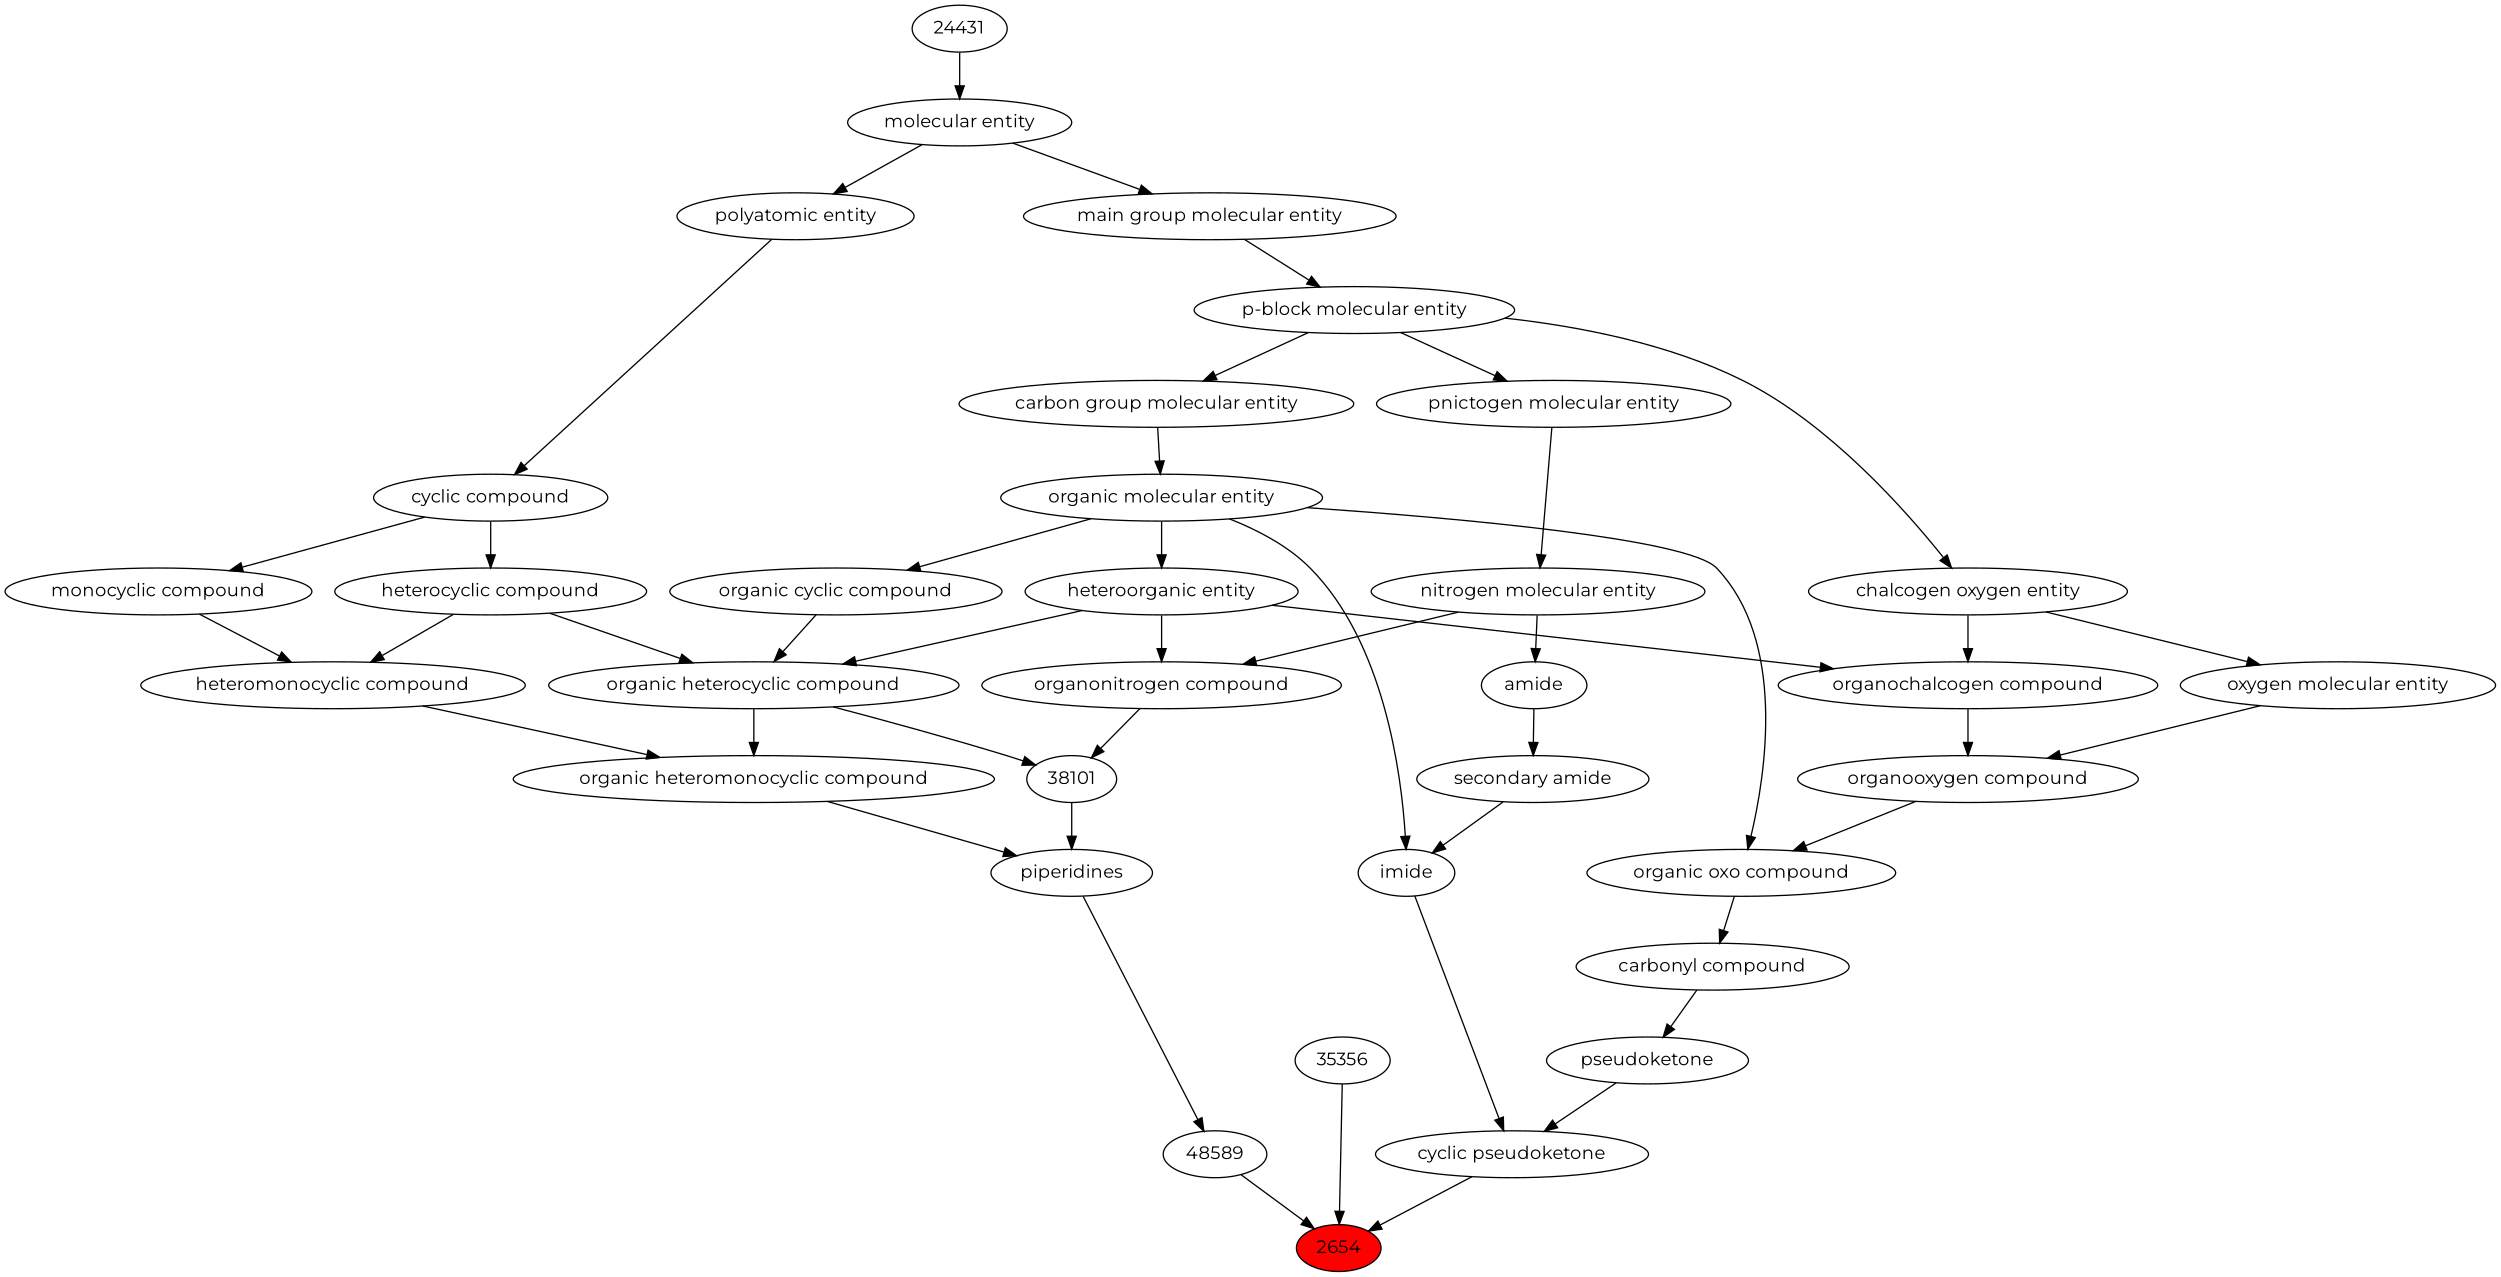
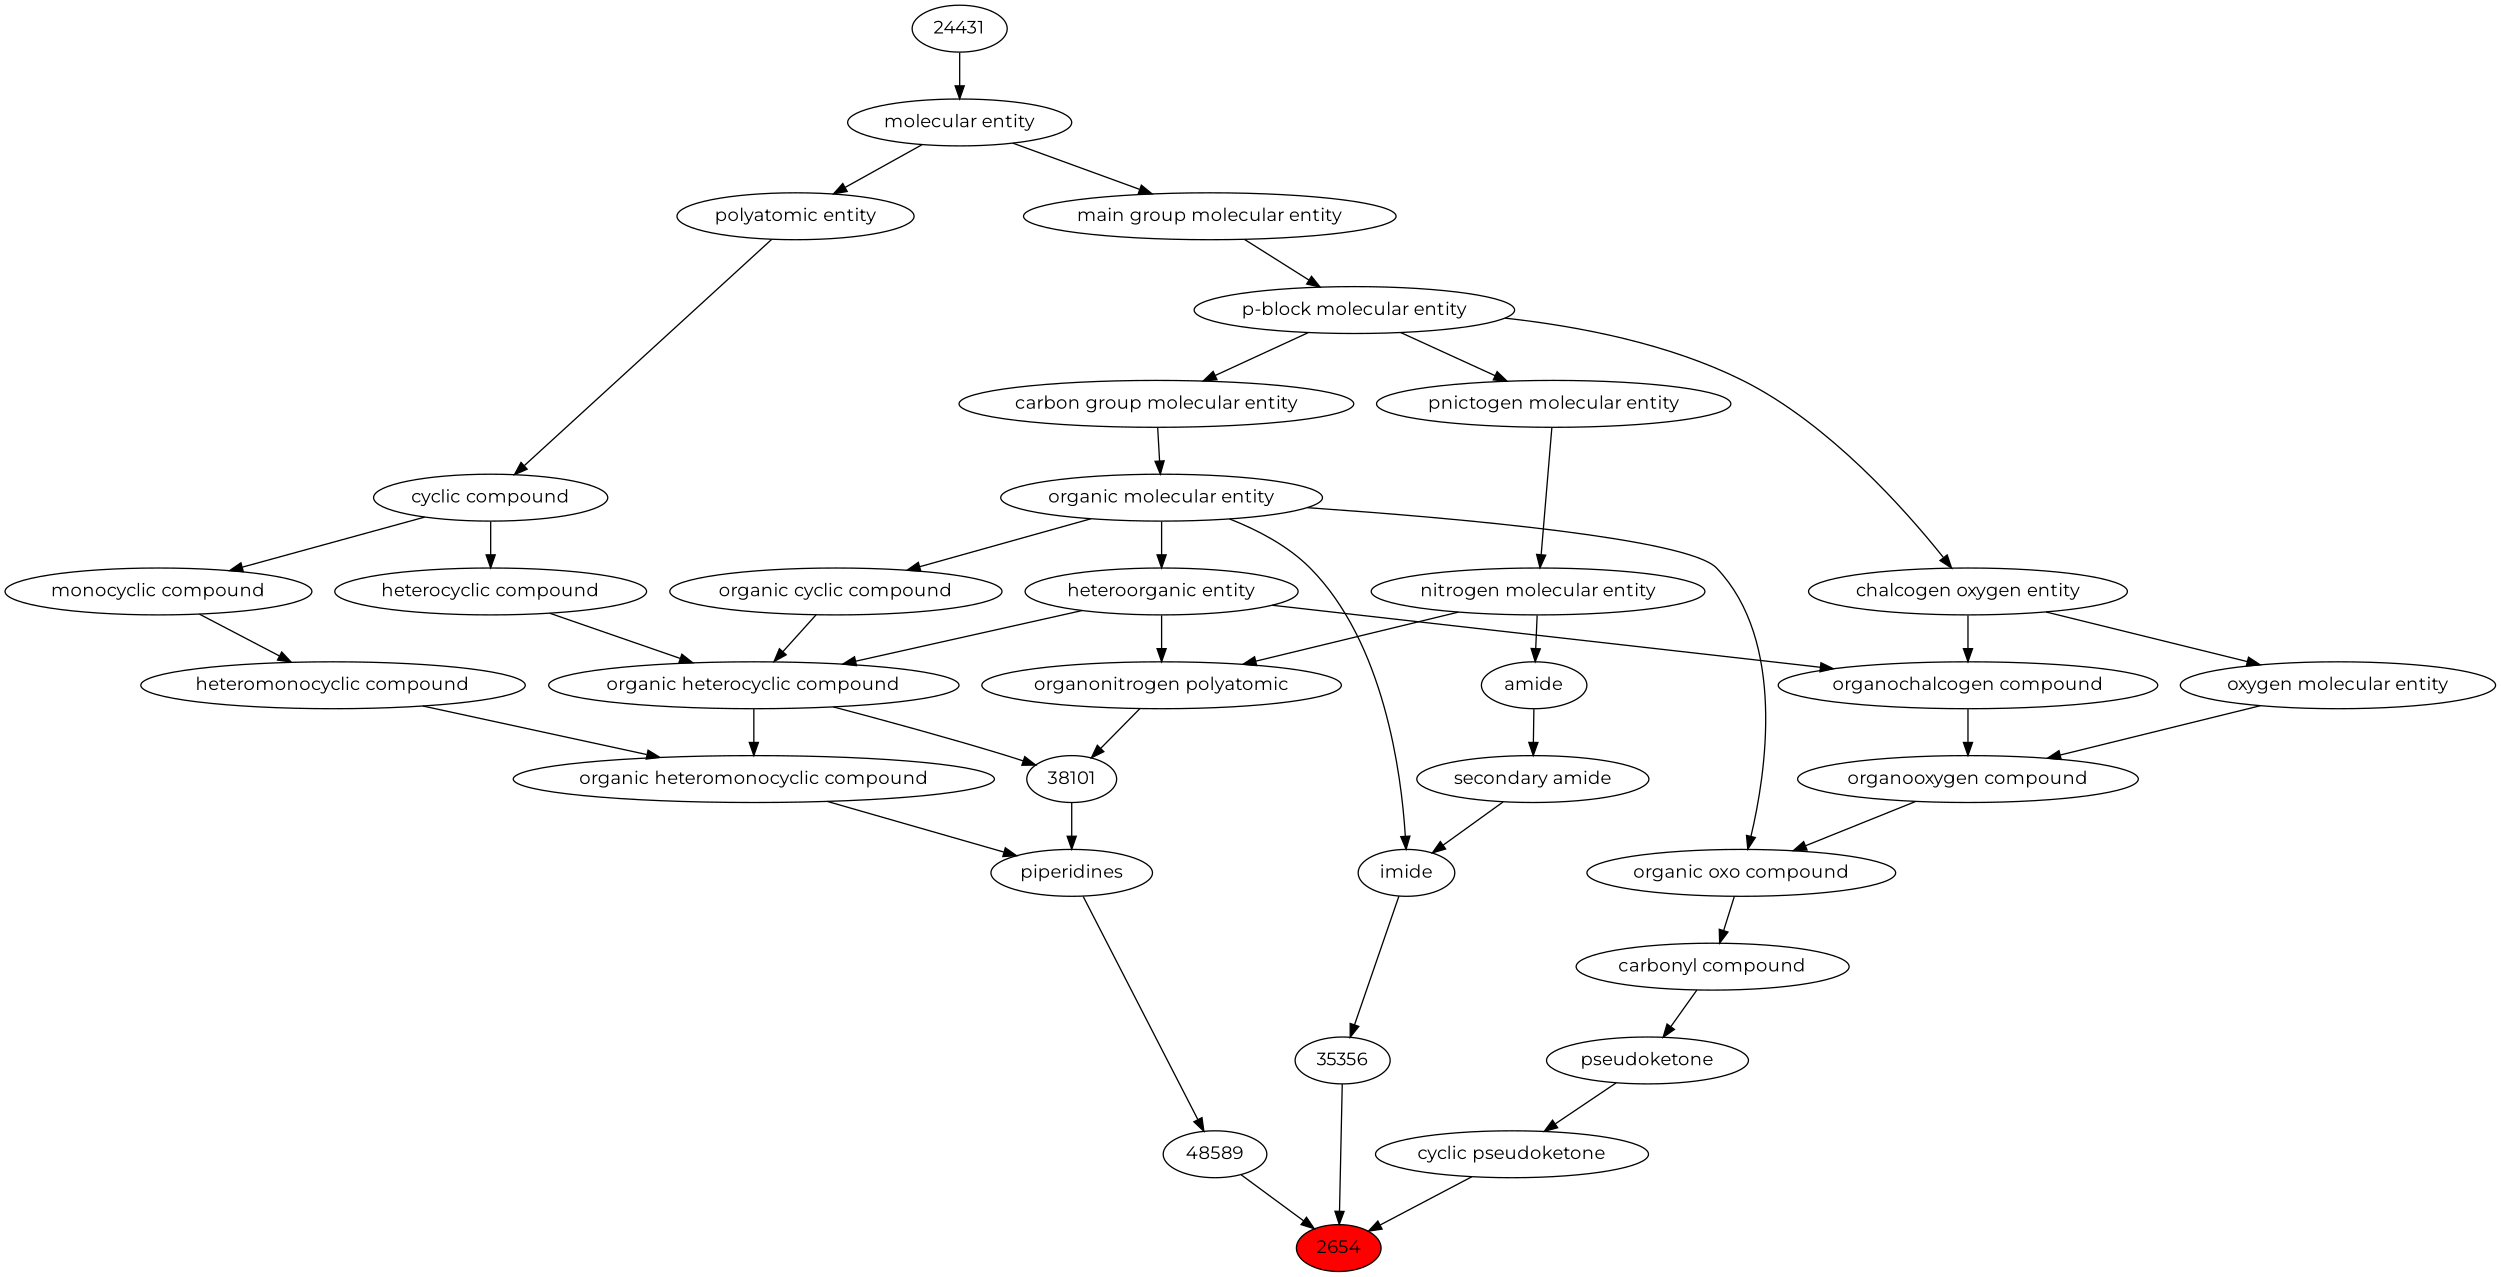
  digraph {
    fontname=Montserrat
    node [fontname=Montserrat]
    edge [fontname=Montserrat]
    n1 [fillcolor=red label=2654 style=filled]
    n2 [label=35356]
    n3 [label=48589]
    n4 [label="cyclic pseudoketone"]
    n5 [label=imide]
    n6 [label=piperidines]
    n7 [label=pseudoketone]
    n8 [label="secondary amide"]
    n9 [label="organic molecular entity"]
    n10 [label="organic oxo compound"]
    n11 [label="heteroorganic entity"]
    n12 [label="organic cyclic compound"]
    n13 [label="carbonyl compound"]
    n14 [label="organic heterocyclic compound"]
-   n15 [label="organonitrogen compound"]
+   n15 [label="organonitrogen polyatomic"]
    n16 [label="organochalcogen compound"]
    n17 [label="organic heteromonocyclic compound"]
    n18 [label=38101]
    n19 [label=amide]
    n20 [label="carbon group molecular entity"]
    n21 [label="heteromonocyclic compound"]
    n22 [label="organooxygen compound"]
    n23 [label="nitrogen molecular entity"]
    n24 [label="p-block molecular entity"]
    n25 [label="pnictogen molecular entity"]
    n26 [label="chalcogen oxygen entity"]
    n27 [label="oxygen molecular entity"]
    n28 [label="heterocyclic compound"]
    n29 [label="monocyclic compound"]
    n30 [label="main group molecular entity"]
    n31 [label="cyclic compound"]
    n32 [label="molecular entity"]
    n33 [label="polyatomic entity"]
    n34 [label=24431]
    n2 -> n1
    n3 -> n1
    n4 -> n1
-   n5 -> n4
+   n5 -> n2
    n6 -> n3
    n7 -> n4
    n8 -> n5
    n9 -> n5
    n9 -> n10
    n9 -> n11
    n9 -> n12
    n10 -> n13
    n11 -> n14
    n11 -> n15
    n11 -> n16
    n12 -> n14
    n13 -> n7
    n14 -> n17
    n14 -> n18
    n15 -> n18
    n16 -> n22
    n17 -> n6
    n18 -> n6
    n19 -> n8
    n20 -> n9
    n21 -> n17
    n22 -> n10
    n23 -> n15
    n23 -> n19
    n24 -> n20
    n24 -> n25
    n24 -> n26
    n25 -> n23
    n26 -> n16
    n26 -> n27
    n27 -> n22
    n28 -> n14
-   n28 -> n21
    n29 -> n21
    n30 -> n24
    n31 -> n28
    n31 -> n29
    n32 -> n30
    n32 -> n33
    n33 -> n31
    n34 -> n32
  }
